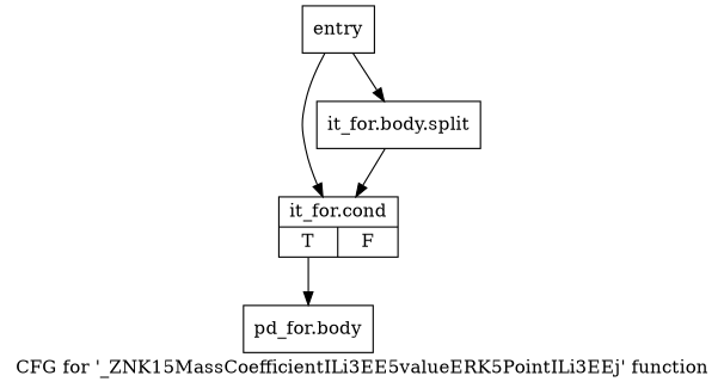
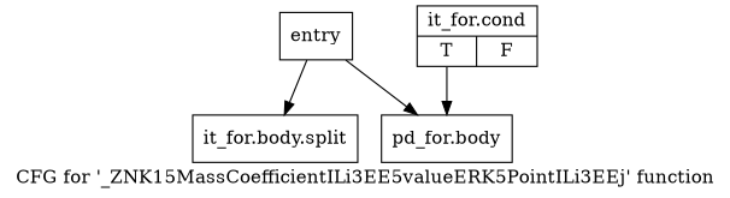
  digraph {
    label="CFG for '_ZNK15MassCoefficientILi3EE5valueERK5PointILi3EEj' function"
    node [shape=record]
    n1 [label="{entry}"]
    n2 [label="{it_for.cond|{<s0>T|<s1>F}}"]
    n3 [label="{it_for.body.split}"]
    n4 [label="{pd_for.body}"]
-   n1 -> n2
+   n1 -> n4
    n1 -> n3
    n2 -> n4 [tailport=s0]
-   n3 -> n2
  }
